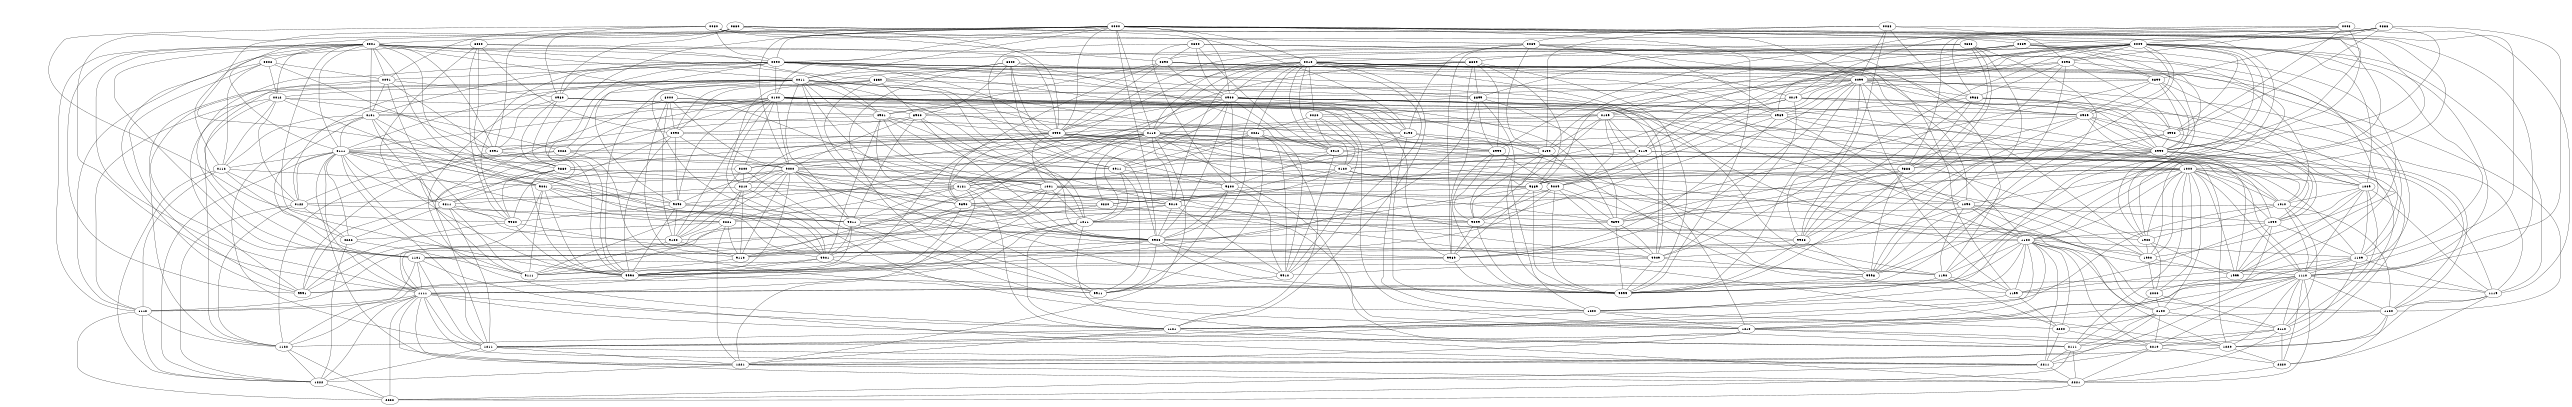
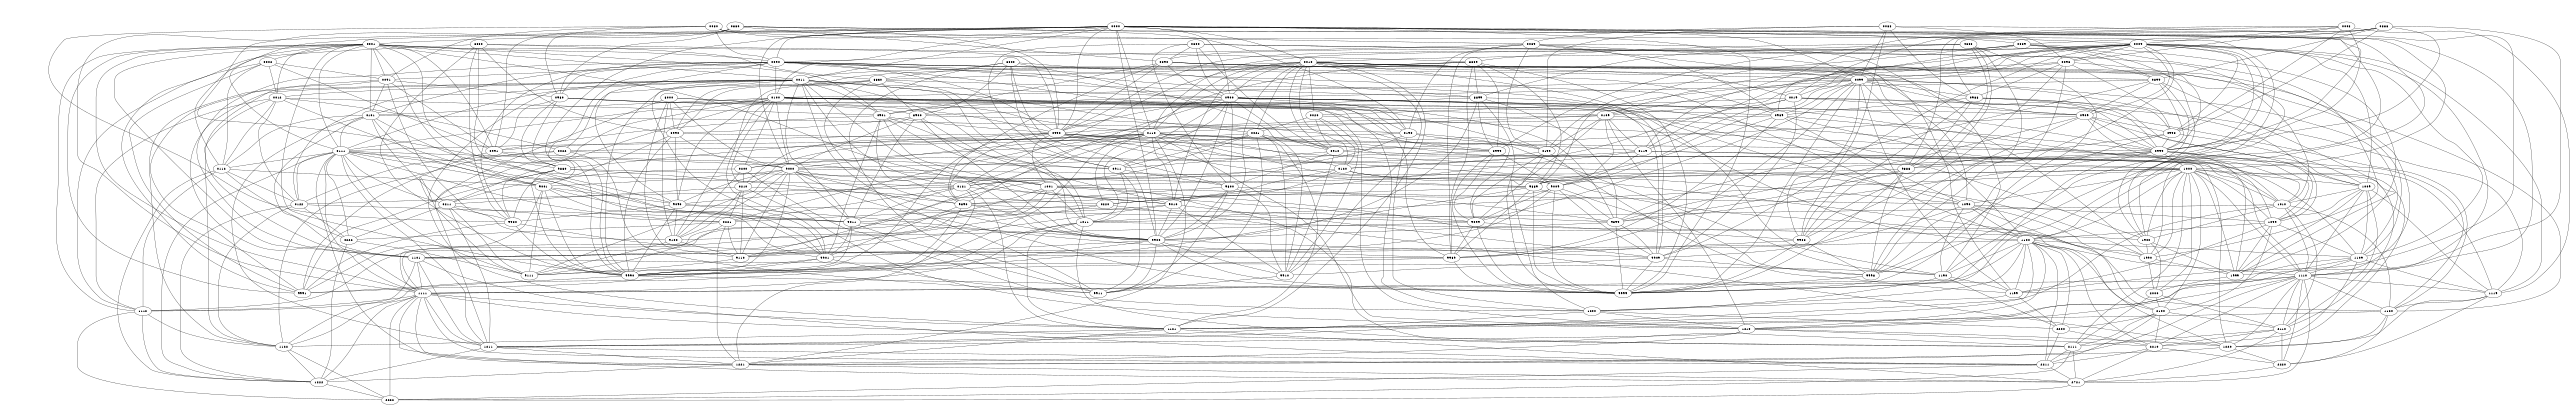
  graph {
    0000
    0001
    0009
    0010
    0011
    0090
    0099
    0100
    0110
    0111
    0900
    0990
    0999
    1000
    1100
    1110
    1111
    9000
    9900
    9990
    9999
    0002
    0012
    0091
    0101
    0112
    0901
    0991
    1001
    1101
    1112
    9001
    9901
    9991
    0019
    0098
    0119
    0998
    1119
    9998
    0109
    0909
    1009
    1109
    9009
    9909
    0020
    0021
    0120
    0121
    0910
    1010
    1120
    1121
    9010
    9910
    0022
    0122
    0911
    1011
    1122
    9011
    9911
    0190
    0980
    1190
    9980
    0989
    9989
    1090
    9090
    0199
    0988
    1199
    9988
    1099
    9099
    0200
    0210
    0211
    1200
    1210
    1211
    9100
    0220
    0221
    1220
    1221
    9110
    0222
    1222
    9111
    1900
    9800
    9890
    9899
    1990
    9880
    9889
    1999
    9888
    2000
    2100
    2110
    2111
    2200
    2210
    2211
    2220
-   2221
+   2221 [label=2721]
    2222
    0008
    0080
    0089
    0088
    0800
    0890
    0899
    0880
    0889
    0888
    8000
    8900
    8990
    8999
    8800
    n127 [label=8830]
    8899
    8880
    8889
    n131 [label=4888]
    0000 -- 0001
    0000 -- 0009
    0000 -- 0010
    0000 -- 0011
    0000 -- 0090
    0000 -- 0099
    0000 -- 0100
    0000 -- 0110
    0000 -- 0111
    0000 -- 0900
    0000 -- 0990
    0000 -- 0999
    0000 -- 1000
    0000 -- 1100
    0000 -- 1110
    0000 -- 1111
    0000 -- 9000
    0000 -- 9900
    0000 -- 9990
    0000 -- 9999
    0001 -- 0011
    0001 -- 0090
    0001 -- 0111
    0001 -- 0990
    0001 -- 1111
    0001 -- 9990
    0001 -- 0002
    0001 -- 0012
    0001 -- 0091
    0001 -- 0101
    0001 -- 0112
    0001 -- 0901
    0001 -- 0991
    0001 -- 1001
    0001 -- 1101
    0001 -- 1112
    0001 -- 9001
    0001 -- 9901
    0001 -- 9991
    0009 -- 0010
    0009 -- 0099
    0009 -- 0110
    0009 -- 0999
    0009 -- 1110
    0009 -- 9999
    0009 -- 0019
    0009 -- 0098
    0009 -- 0119
    0009 -- 0998
    0009 -- 1119
    0009 -- 9998
    0009 -- 0109
    0009 -- 0909
    0009 -- 1009
    0009 -- 1109
    0009 -- 9009
    0009 -- 9909
    0010 -- 0011
    0010 -- 0110
    0010 -- 0900
    0010 -- 1110
    0010 -- 9900
    0010 -- 0019
    0010 -- 0909
    0010 -- 9909
    0010 -- 0020
    0010 -- 0021
    0010 -- 0120
    0010 -- 0121
    0010 -- 0910
    0010 -- 1010
    0010 -- 1120
    0010 -- 1121
    0010 -- 9010
    0010 -- 9910
    0011 -- 0111
    0011 -- 0900
    0011 -- 1111
    0011 -- 9900
    0011 -- 0012
    0011 -- 0901
    0011 -- 9901
    0011 -- 0021
    0011 -- 0121
    0011 -- 1121
    0011 -- 0022
    0011 -- 0122
    0011 -- 0911
    0011 -- 1011
    0011 -- 1122
    0011 -- 9011
    0011 -- 9911
    0090 -- 0099
    0090 -- 0100
    0090 -- 0990
    0090 -- 1100
    0090 -- 9990
    0090 -- 0091
    0090 -- 0101
    0090 -- 1101
    0090 -- 0190
    0090 -- 0980
    0090 -- 1190
    0090 -- 9980
    0090 -- 0989
    0090 -- 9989
    0090 -- 1090
    0090 -- 9090
    0099 -- 0100
    0099 -- 0999
    0099 -- 1100
    0099 -- 9999
    0099 -- 0109
    0099 -- 1109
    0099 -- 0989
    0099 -- 9989
    0099 -- 0199
    0099 -- 0988
    0099 -- 1199
    0099 -- 9988
    0099 -- 1099
    0099 -- 9099
    0100 -- 0110
    0100 -- 0111
    0100 -- 1100
    0100 -- 9000
    0100 -- 0101
    0100 -- 0109
    0100 -- 0190
    0100 -- 9090
    0100 -- 0199
    0100 -- 9099
    0100 -- 0200
    0100 -- 0210
    0100 -- 0211
    0100 -- 1200
    0100 -- 1210
    0100 -- 1211
    0100 -- 9100
    0110 -- 0111
    0110 -- 1110
    0110 -- 9000
    0110 -- 0119
    0110 -- 9009
    0110 -- 0120
    0110 -- 0121
    0110 -- 9010
    0110 -- 0210
    0110 -- 1210
    0110 -- 0220
    0110 -- 0221
    0110 -- 1220
    0110 -- 1221
    0110 -- 9110
    0111 -- 1111
    0111 -- 9000
    0111 -- 0112
    0111 -- 9001
    0111 -- 0121
    0111 -- 0122
    0111 -- 9011
    0111 -- 0211
    0111 -- 1211
    0111 -- 0221
    0111 -- 1221
    0111 -- 0222
    0111 -- 1222
    0111 -- 9111
    0900 -- 0990
    0900 -- 0999
    0900 -- 1000
    0900 -- 9900
    0900 -- 0901
    0900 -- 0909
    0900 -- 0910
    0900 -- 1010
    0900 -- 0911
    0900 -- 1011
    0900 -- 1900
    0900 -- 9800
    0900 -- 9890
    0900 -- 9899
    0990 -- 0999
    0990 -- 1000
    0990 -- 9990
    0990 -- 0991
    0990 -- 1001
    0990 -- 1090
    0990 -- 9890
    0990 -- 1990
    0990 -- 9880
    0990 -- 9889
    0999 -- 1000
    0999 -- 9999
    0999 -- 1009
    0999 -- 1099
    0999 -- 9899
    0999 -- 9889
    0999 -- 1999
    0999 -- 9888
    1000 -- 1100
    1000 -- 1110
    1000 -- 1111
    1000 -- 1001
    1000 -- 1009
    1000 -- 1010
    1000 -- 1011
    1000 -- 1090
    1000 -- 1099
    1000 -- 1900
    1000 -- 1990
    1000 -- 1999
    1000 -- 2000
    1000 -- 2100
    1000 -- 2110
    1000 -- 2111
    1100 -- 1110
    1100 -- 1111
    1100 -- 1101
    1100 -- 1109
    1100 -- 1190
    1100 -- 1199
    1100 -- 1200
    1100 -- 1210
    1100 -- 1211
    1100 -- 2100
    1100 -- 2200
    1100 -- 2210
    1100 -- 2211
    1110 -- 1111
    1110 -- 1119
    1110 -- 1120
    1110 -- 1121
    1110 -- 1210
    1110 -- 1220
    1110 -- 1221
    1110 -- 2110
    1110 -- 2210
    1110 -- 2220
    1110 -- 2221
    1111 -- 1112
    1111 -- 1121
    1111 -- 1122
    1111 -- 1211
    1111 -- 1221
    1111 -- 1222
    1111 -- 2111
    1111 -- 2211
    1111 -- 2221
    1111 -- 2222
    9000 -- 9900
    9000 -- 9990
    9000 -- 9999
    9000 -- 9001
    9000 -- 9009
    9000 -- 9010
    9000 -- 9011
    9000 -- 9090
    9000 -- 9099
    9000 -- 9100
    9000 -- 9110
    9000 -- 9111
    9900 -- 9990
    9900 -- 9999
    9900 -- 9901
    9900 -- 9909
    9900 -- 9910
    9900 -- 9911
    9990 -- 9999
    9990 -- 9991
    0002 -- 0012
    0002 -- 0091
    0002 -- 0112
    0002 -- 0991
    0002 -- 1112
    0002 -- 9991
    0012 -- 0112
    0012 -- 0901
    0012 -- 1112
    0012 -- 9901
    0012 -- 0022
    0012 -- 0122
    0012 -- 1122
    0091 -- 0101
    0091 -- 0991
    0091 -- 1101
    0091 -- 9991
    0091 -- 0980
    0091 -- 9980
    0101 -- 0111
    0101 -- 0112
    0101 -- 1101
    0101 -- 9001
    0101 -- 0190
    0101 -- 9090
    0101 -- 0211
    0101 -- 1211
    0112 -- 1112
    0112 -- 9001
    0112 -- 0122
    0112 -- 0222
    0112 -- 1222
    0901 -- 0990
    0901 -- 0991
    0901 -- 1001
    0901 -- 9901
    0901 -- 0911
    0901 -- 1011
    0901 -- 9890
    0991 -- 1001
    0991 -- 9991
    0991 -- 9880
    1001 -- 1111
    1001 -- 1101
    1001 -- 1112
    1001 -- 1011
    1001 -- 1090
    1001 -- 1990
    1001 -- 2111
    1101 -- 1111
    1101 -- 1112
    1101 -- 1190
    1101 -- 1211
    1101 -- 2211
    1112 -- 1122
    1112 -- 1222
    1112 -- 2222
    9001 -- 9990
    9001 -- 9901
    9001 -- 9991
    9001 -- 9011
    9001 -- 9090
    9001 -- 9111
    9901 -- 9990
    9901 -- 9991
    9901 -- 9911
    0019 -- 0119
    0019 -- 1119
    0019 -- 0909
    0019 -- 9909
    0019 -- 0020
    0019 -- 0120
    0019 -- 1120
    0098 -- 0099
    0098 -- 0998
    0098 -- 9998
    0098 -- 0109
    0098 -- 1109
    0098 -- 0988
    0098 -- 9988
    0119 -- 1119
    0119 -- 9009
    0119 -- 0120
    0119 -- 0220
    0119 -- 1220
    0998 -- 0999
    0998 -- 9998
    0998 -- 1009
    0998 -- 9888
    1119 -- 1120
    1119 -- 1220
    1119 -- 2220
    9998 -- 9999
    0109 -- 0110
    0109 -- 0119
    0109 -- 1109
    0109 -- 9009
    0109 -- 0199
    0109 -- 9099
    0109 -- 0210
    0109 -- 1210
    0909 -- 0999
    0909 -- 0998
    0909 -- 1009
    0909 -- 9909
    0909 -- 0910
    0909 -- 1010
    0909 -- 9899
    1009 -- 1110
    1009 -- 1119
    1009 -- 1109
    1009 -- 1010
    1009 -- 1099
    1009 -- 1999
    1009 -- 2110
    1109 -- 1110
    1109 -- 1119
    1109 -- 1199
    1109 -- 1210
    1109 -- 2210
    9009 -- 9999
    9009 -- 9998
    9009 -- 9909
    9009 -- 9010
    9009 -- 9099
    9009 -- 9110
    9909 -- 9999
    9909 -- 9998
    9909 -- 9910
    0020 -- 0021
    0020 -- 0120
    0020 -- 0910
    0020 -- 1120
    0020 -- 9910
    0021 -- 0121
    0021 -- 0910
    0021 -- 1121
    0021 -- 9910
    0021 -- 0022
    0021 -- 0911
    0021 -- 9911
    0120 -- 0121
    0120 -- 1120
    0120 -- 9010
    0120 -- 0220
    0120 -- 1220
    0121 -- 1121
    0121 -- 9010
    0121 -- 0122
    0121 -- 9011
    0121 -- 0221
    0121 -- 1221
    0910 -- 1010
    0910 -- 9910
    0910 -- 0911
    0910 -- 9800
    1010 -- 1110
    1010 -- 1120
    1010 -- 1121
    1010 -- 1011
    1010 -- 1900
    1010 -- 2110
    1120 -- 1121
    1120 -- 1220
    1120 -- 2220
    1121 -- 1122
    1121 -- 1221
    1121 -- 2221
    9010 -- 9900
    9010 -- 9909
    9010 -- 9910
    9010 -- 9011
    9010 -- 9110
    9910 -- 9911
    0022 -- 0122
    0022 -- 0911
    0022 -- 1122
    0022 -- 9911
    0122 -- 1122
    0122 -- 9011
    0122 -- 0222
    0122 -- 1222
    0911 -- 1011
    0911 -- 9911
    0911 -- 9800
    1011 -- 1111
    1011 -- 1121
    1011 -- 1122
    1011 -- 1900
    1011 -- 2111
    1122 -- 1222
    1122 -- 2222
    9011 -- 9900
    9011 -- 9901
    9011 -- 9911
    9011 -- 9111
    0190 -- 1190
    0190 -- 9090
    0190 -- 0199
    0190 -- 0200
    0190 -- 1200
    0980 -- 0990
    0980 -- 0991
    0980 -- 9980
    0980 -- 0989
    0980 -- 1090
    0980 -- 9880
    1190 -- 1199
    1190 -- 1200
    1190 -- 2200
    9980 -- 9990
    9980 -- 9991
    9980 -- 9989
    0989 -- 0990
    0989 -- 0999
    0989 -- 9989
    0989 -- 1090
    0989 -- 1099
    0989 -- 9889
    9989 -- 9990
    9989 -- 9999
    1090 -- 1100
    1090 -- 1101
    1090 -- 1190
    1090 -- 1099
    1090 -- 1990
    1090 -- 2100
    9090 -- 9990
    9090 -- 9980
    9090 -- 9989
    9090 -- 9099
    9090 -- 9100
    0199 -- 1199
    0199 -- 9099
    0199 -- 0200
    0199 -- 1200
    0988 -- 0999
    0988 -- 0998
    0988 -- 0989
    0988 -- 9988
    0988 -- 1099
    0988 -- 9888
    1199 -- 1200
    1199 -- 2200
    9988 -- 9999
    9988 -- 9998
    9988 -- 9989
    1099 -- 1100
    1099 -- 1109
    1099 -- 1199
    1099 -- 1999
    1099 -- 2100
    9099 -- 9999
    9099 -- 9989
    9099 -- 9988
    9099 -- 9100
    0200 -- 0210
    0200 -- 0211
    0200 -- 1200
    0200 -- 9100
    0210 -- 0211
    0210 -- 1210
    0210 -- 9100
    0210 -- 0220
    0210 -- 0221
    0210 -- 9110
    0211 -- 1211
    0211 -- 9100
    0211 -- 0221
    0211 -- 0222
    0211 -- 9111
    1200 -- 1210
    1200 -- 1211
    1200 -- 2200
    1210 -- 1211
    1210 -- 1220
    1210 -- 1221
    1210 -- 2210
    1211 -- 1221
    1211 -- 1222
    1211 -- 2211
    9100 -- 9110
    9100 -- 9111
    0220 -- 0221
    0220 -- 1220
    0220 -- 9110
    0221 -- 1221
    0221 -- 9110
    0221 -- 0222
    0221 -- 9111
    1220 -- 1221
    1220 -- 2220
    1221 -- 1222
    1221 -- 2221
    9110 -- 9111
    0222 -- 1222
    0222 -- 9111
    1222 -- 2222
    1900 -- 1990
    1900 -- 1999
    1900 -- 2000
    9800 -- 9900
    9800 -- 9910
    9800 -- 9911
    9800 -- 9890
    9800 -- 9899
    9890 -- 9900
    9890 -- 9990
    9890 -- 9901
    9890 -- 9899
    9899 -- 9900
    9899 -- 9999
    9899 -- 9909
    1990 -- 1999
    1990 -- 2000
    9880 -- 9990
    9880 -- 9991
    9880 -- 9980
    9880 -- 9890
    9880 -- 9889
    9889 -- 9990
    9889 -- 9999
    9889 -- 9989
    9889 -- 9890
    9889 -- 9899
    1999 -- 2000
    9888 -- 9999
    9888 -- 9998
    9888 -- 9988
    9888 -- 9899
    9888 -- 9889
    2000 -- 2100
    2000 -- 2110
    2000 -- 2111
    2100 -- 2110
    2100 -- 2111
    2100 -- 2200
    2100 -- 2210
    2100 -- 2211
    2110 -- 2111
    2110 -- 2210
    2110 -- 2220
    2110 -- 2221
    2111 -- 2211
    2111 -- 2221
    2111 -- 2222
    2200 -- 2210
    2200 -- 2211
    2210 -- 2211
    2210 -- 2220
    2210 -- 2221
    2211 -- 2221
    2211 -- 2222
    2220 -- 2221
    2221 -- 2222
    0008 -- 0009
    0008 -- 0019
    0008 -- 0098
    0008 -- 0119
    0008 -- 0998
    0008 -- 1119
    0008 -- 9998
    0080 -- 0090
    0080 -- 0091
    0080 -- 0190
    0080 -- 0980
    0080 -- 1190
    0080 -- 9980
    0080 -- 0089
    0089 -- 0090
    0089 -- 0099
    0089 -- 0190
    0089 -- 1190
    0089 -- 0989
    0089 -- 9989
    0089 -- 0199
    0089 -- 1199
    0088 -- 0099
    0088 -- 0098
    0088 -- 0199
    0088 -- 0988
    0088 -- 1199
    0088 -- 9988
    0088 -- 0089
    0800 -- 0900
    0800 -- 0910
    0800 -- 0911
    0800 -- 1900
    0800 -- 9800
    0800 -- 0890
    0800 -- 0899
    0890 -- 0900
    0890 -- 0990
    0890 -- 0901
    0890 -- 1900
    0890 -- 9890
    0890 -- 1990
    0890 -- 0899
    0899 -- 0900
    0899 -- 0999
    0899 -- 0909
    0899 -- 1900
    0899 -- 9899
    0899 -- 1999
    0880 -- 0990
    0880 -- 0991
    0880 -- 0980
    0880 -- 1990
    0880 -- 9880
    0880 -- 0890
    0880 -- 0889
    0889 -- 0990
    0889 -- 0999
    0889 -- 0989
    0889 -- 1990
    0889 -- 9889
    0889 -- 1999
    0889 -- 0890
    0889 -- 0899
    0888 -- 0999
    0888 -- 0998
    0888 -- 0988
    0888 -- 1999
    0888 -- 9888
    0888 -- 0899
    0888 -- 0889
    8000 -- 9000
    8000 -- 9100
    8000 -- 9110
    8000 -- 9111
    8000 -- 8900
    8000 -- 8990
    8000 -- 8999
    8900 -- 9000
    8900 -- 9900
    8900 -- 9010
    8900 -- 9011
    8900 -- 8990
    8900 -- 8999
    8990 -- 9000
    8990 -- 9990
    8990 -- 9001
    8990 -- 9090
    8990 -- 8999
    8999 -- 9000
    8999 -- 9999
    8999 -- 9009
    8999 -- 9099
    8800 -- 9900
    8800 -- 9910
    8800 -- 9911
    8800 -- 9800
    8800 -- 8900
    8800 -- n127
    8800 -- 8899
    n127 -- 9900
    n127 -- 9990
    n127 -- 9901
    n127 -- 9890
    n127 -- 8900
    n127 -- 8990
    n127 -- 8899
    8899 -- 9900
    8899 -- 9999
    8899 -- 9909
    8899 -- 9899
    8899 -- 8900
    8899 -- 8999
    8880 -- 9990
    8880 -- 9991
    8880 -- 9980
    8880 -- 9880
    8880 -- 8990
    8880 -- n127
    8880 -- 8889
    8889 -- 9990
    8889 -- 9999
    8889 -- 9989
    8889 -- 9889
    8889 -- 8990
    8889 -- 8999
    8889 -- n127
    8889 -- 8899
    n131 -- 9999
    n131 -- 9998
    n131 -- 9988
    n131 -- 9888
    n131 -- 8999
    n131 -- 8899
    n131 -- 8889
  }
